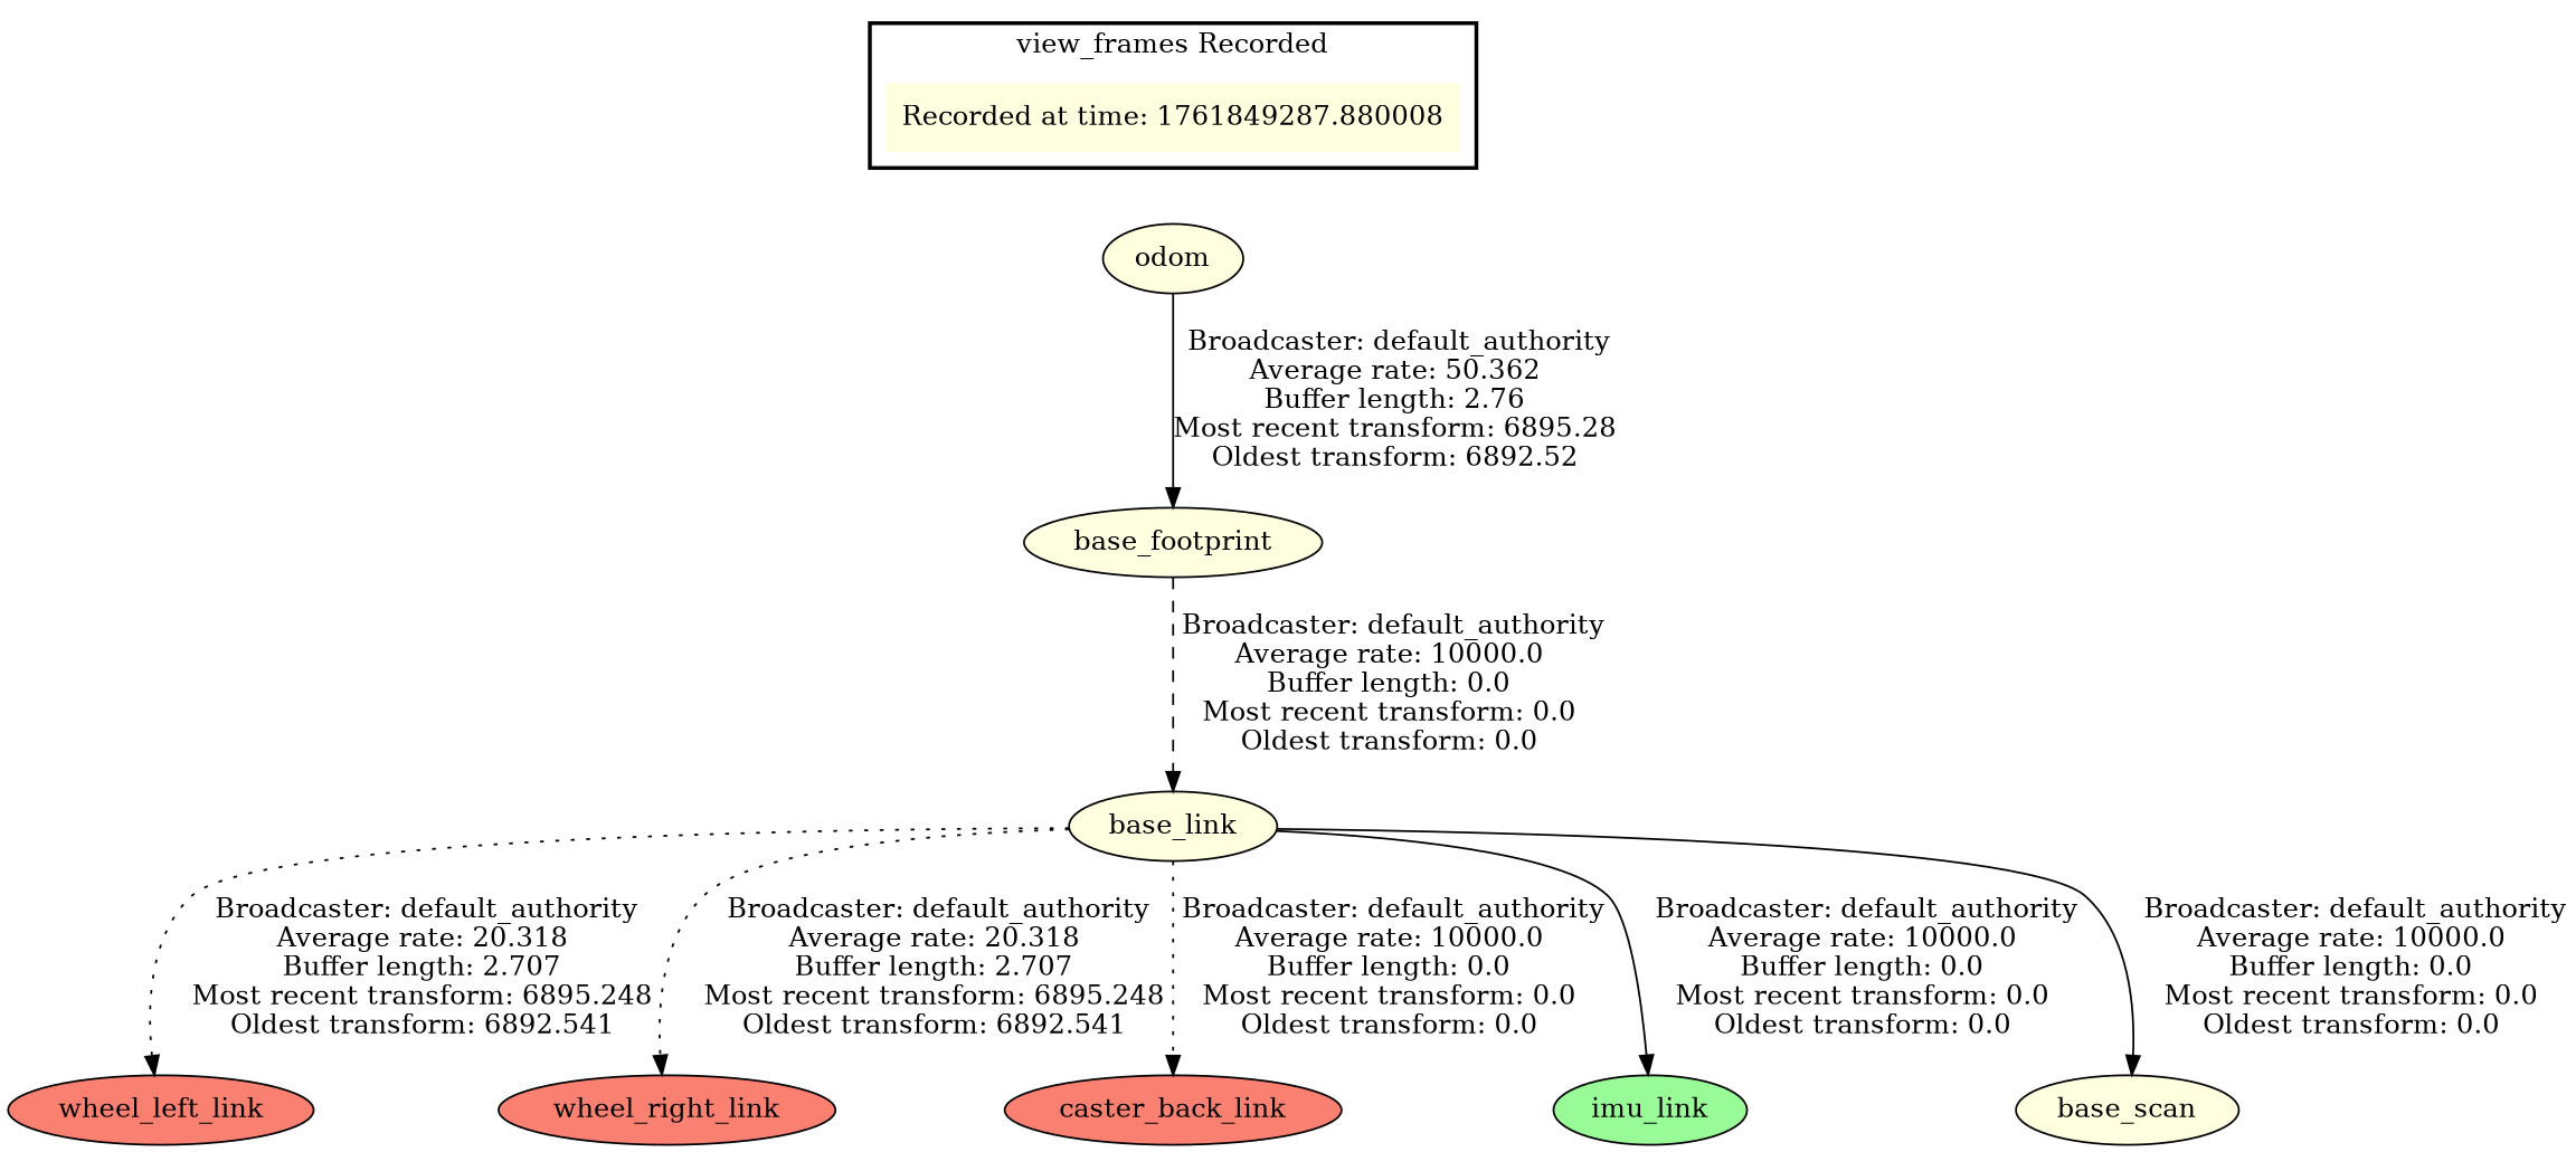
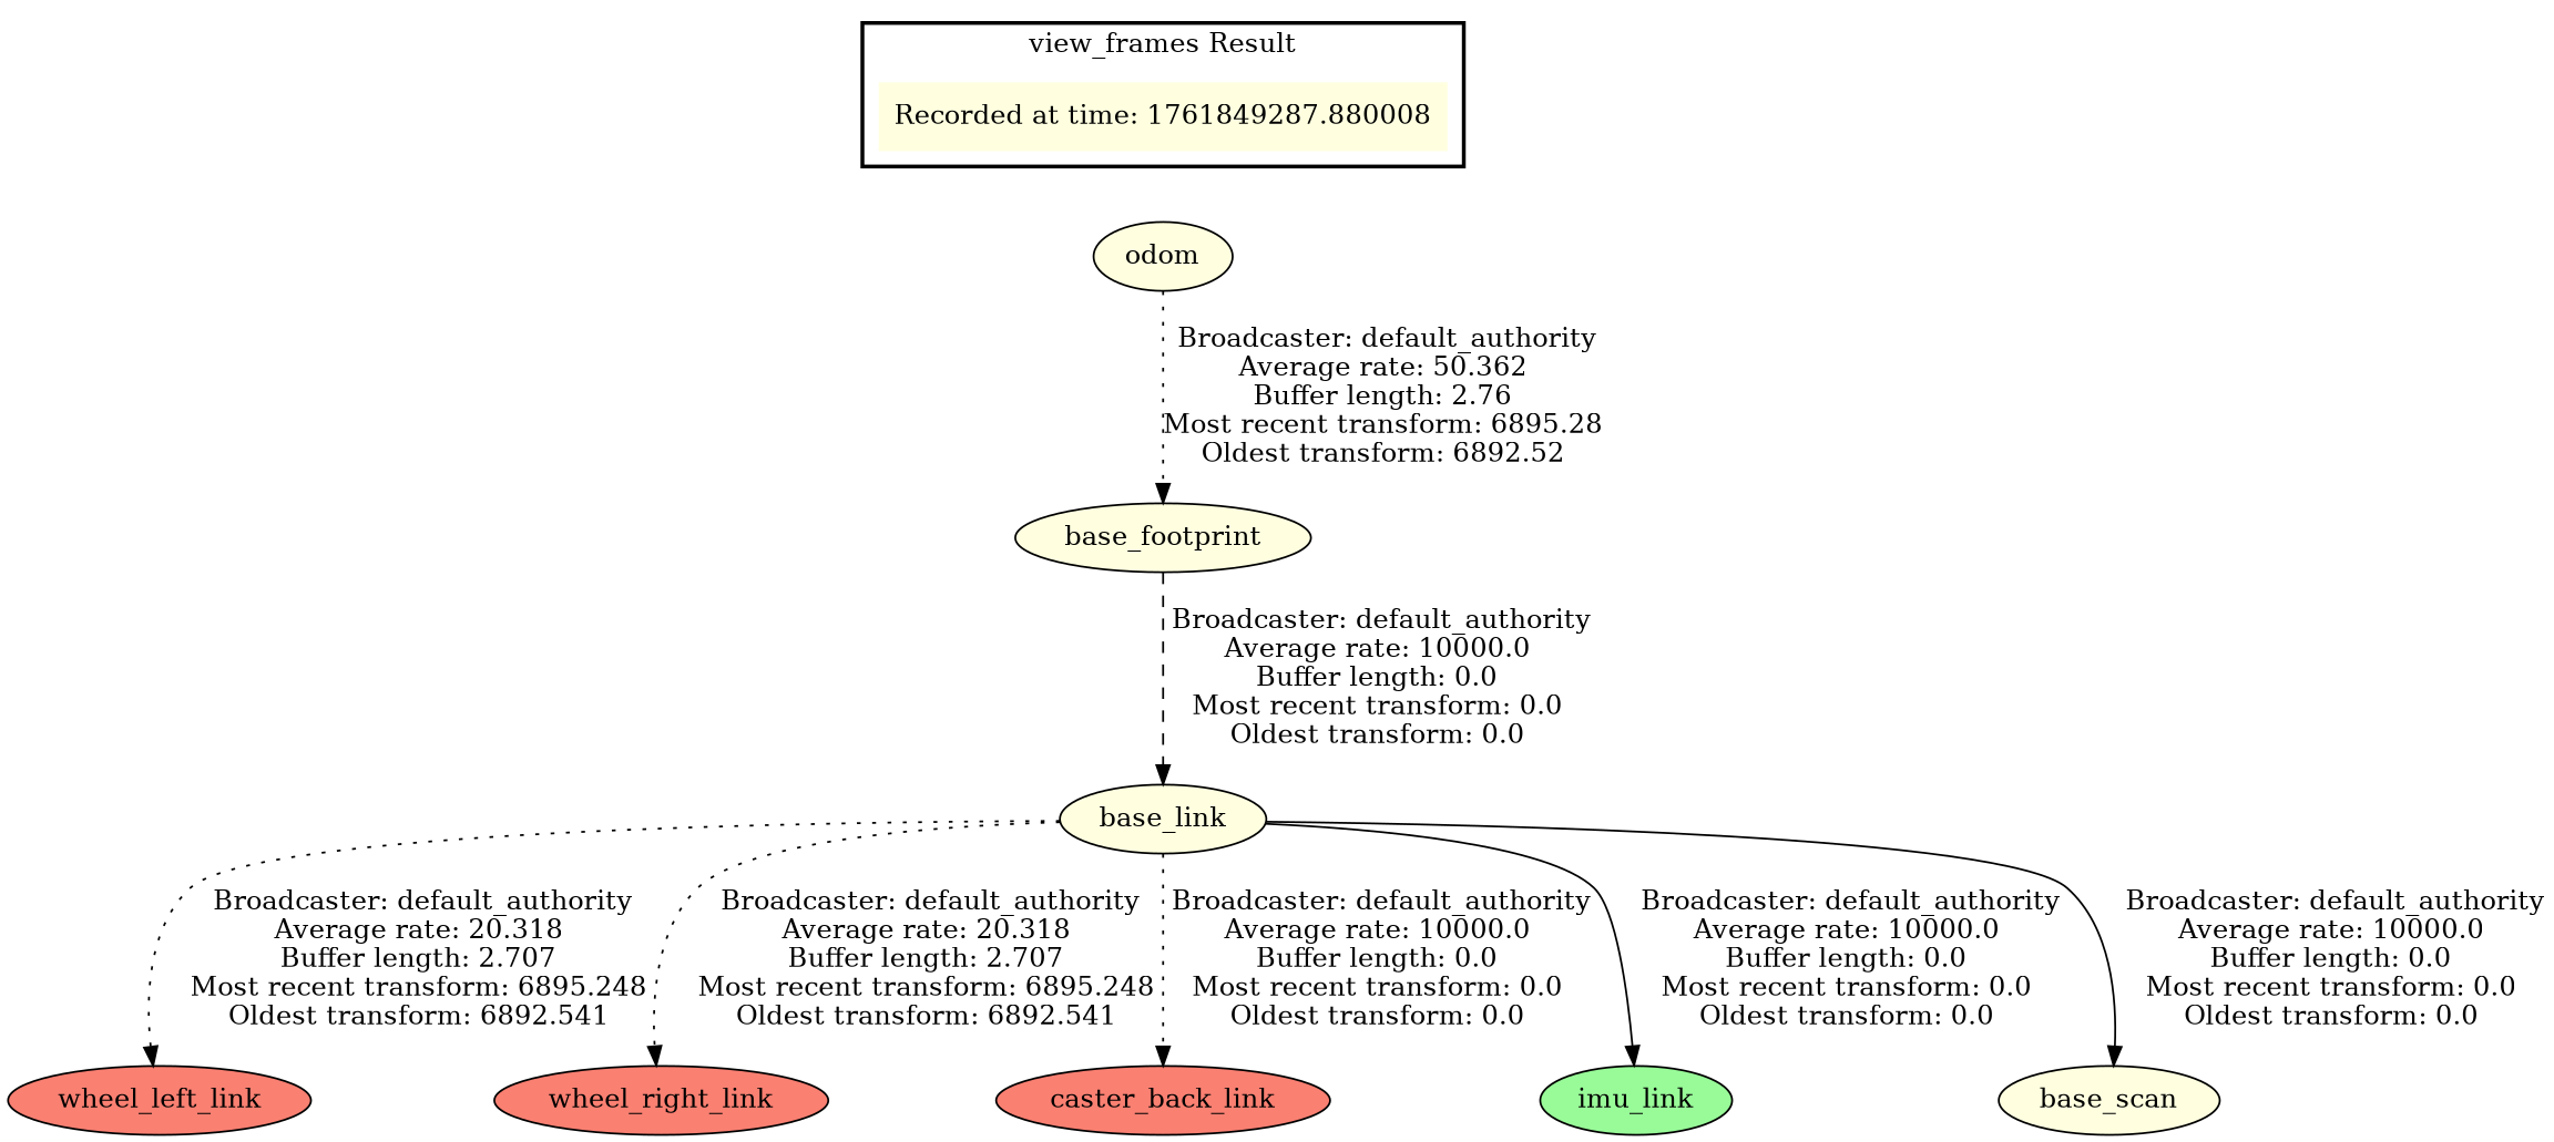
  digraph {
    node [fillcolor=lightyellow style=filled]
    edge [style=solid]
    "Recorded at time: 1761849287.880008" [shape=plaintext]
    odom
    base_footprint
    base_link
    wheel_left_link [fillcolor=salmon]
    wheel_right_link [fillcolor=salmon]
    caster_back_link [fillcolor=salmon]
    imu_link [fillcolor=palegreen]
    base_scan
    subgraph cluster_1 {
      color=black
-     label="view_frames Recorded"
+     label="view_frames Result"
      style=bold
      "Recorded at time: 1761849287.880008"
    }
    "Recorded at time: 1761849287.880008" -> odom [style=invis]
-   odom -> base_footprint [label=" Broadcaster: default_authority\nAverage rate: 50.362\nBuffer length: 2.76\nMost recent transform: 6895.28\nOldest transform: 6892.52\n"]
+   odom -> base_footprint [label=" Broadcaster: default_authority\nAverage rate: 50.362\nBuffer length: 2.76\nMost recent transform: 6895.28\nOldest transform: 6892.52\n" style=dotted]
    base_footprint -> base_link [label=" Broadcaster: default_authority\nAverage rate: 10000.0\nBuffer length: 0.0\nMost recent transform: 0.0\nOldest transform: 0.0\n" style=dashed]
    base_link -> wheel_left_link [label=" Broadcaster: default_authority\nAverage rate: 20.318\nBuffer length: 2.707\nMost recent transform: 6895.248\nOldest transform: 6892.541\n" style=dotted]
    base_link -> wheel_right_link [label=" Broadcaster: default_authority\nAverage rate: 20.318\nBuffer length: 2.707\nMost recent transform: 6895.248\nOldest transform: 6892.541\n" style=dotted]
    base_link -> caster_back_link [label=" Broadcaster: default_authority\nAverage rate: 10000.0\nBuffer length: 0.0\nMost recent transform: 0.0\nOldest transform: 0.0\n" style=dotted]
    base_link -> imu_link [label=" Broadcaster: default_authority\nAverage rate: 10000.0\nBuffer length: 0.0\nMost recent transform: 0.0\nOldest transform: 0.0\n"]
    base_link -> base_scan [label=" Broadcaster: default_authority\nAverage rate: 10000.0\nBuffer length: 0.0\nMost recent transform: 0.0\nOldest transform: 0.0\n"]
  }
